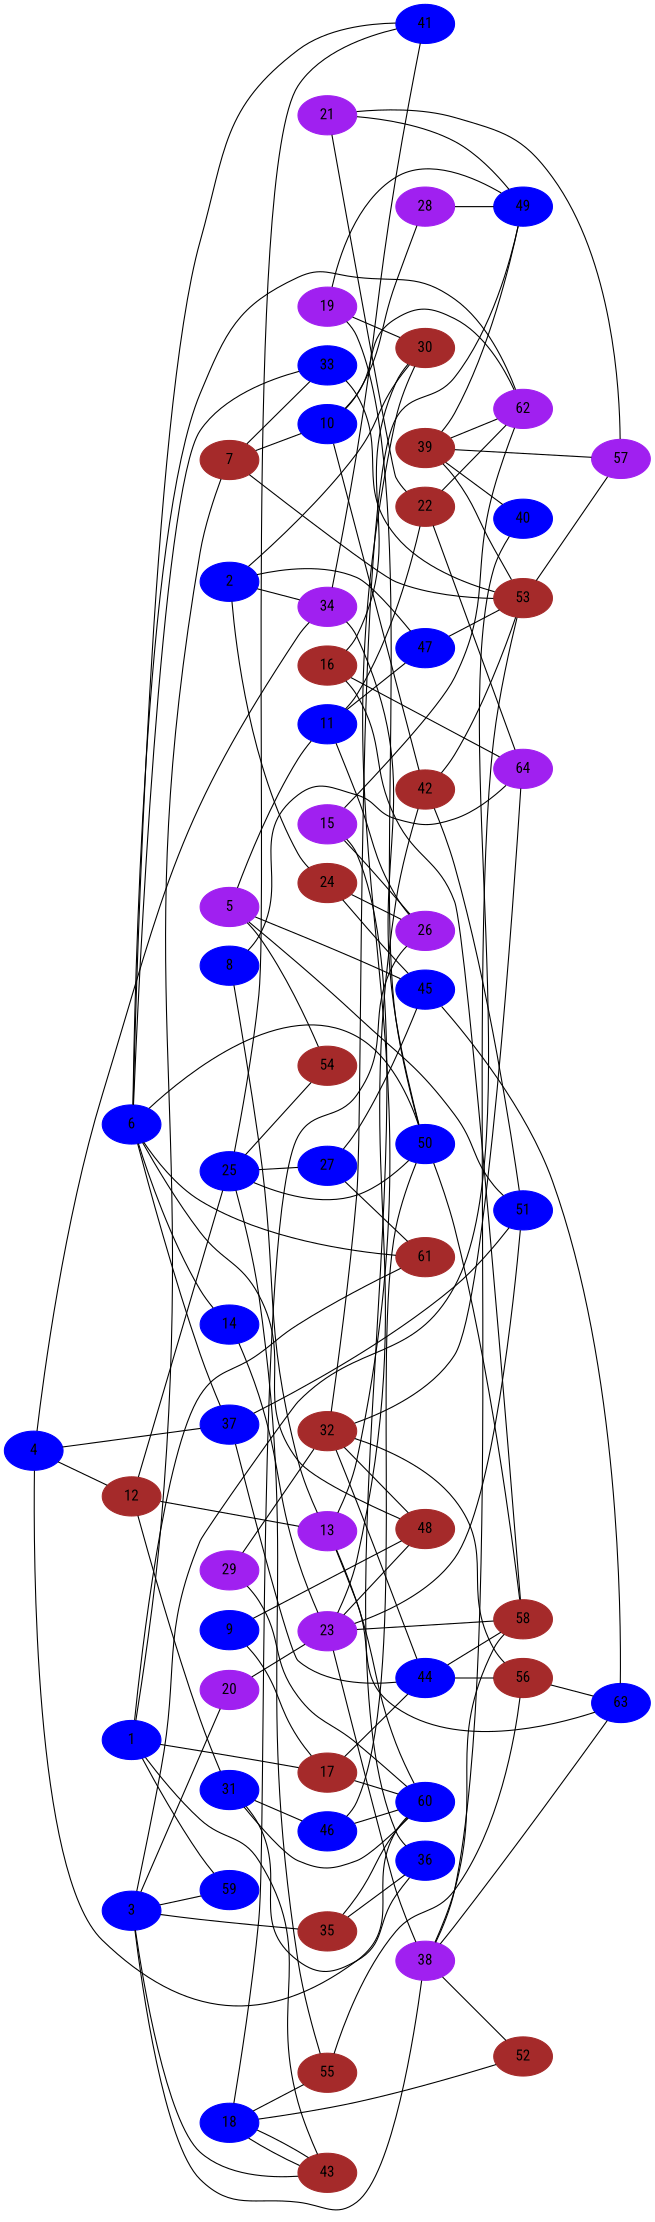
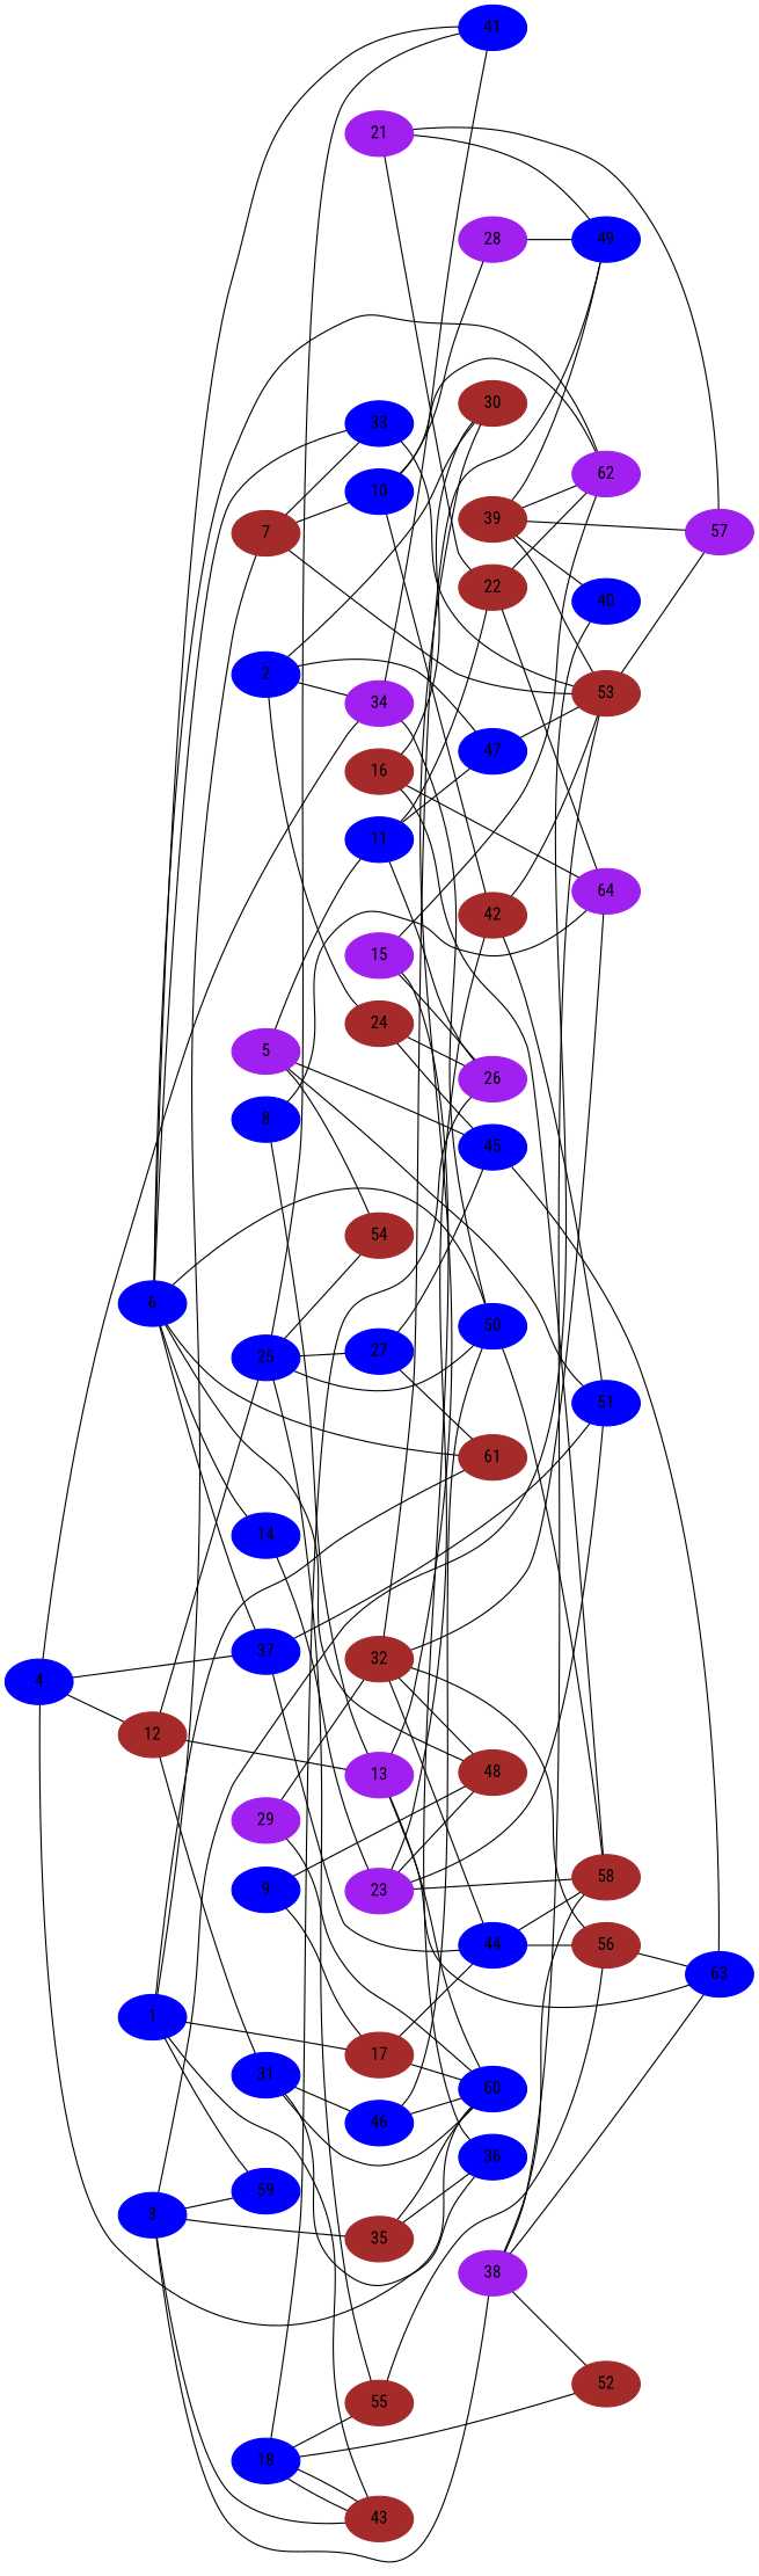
  graph {
    fontname="Roboto Condensed"
    rankdir=LR
    node [color=blue fontname="Roboto Condensed" style=filled]
    edge [fontname="Roboto Condensed"]
    7 [color=brown]
    1
    17 [color=brown]
    43 [color=brown]
    59
    61 [color=brown]
    33
    10
    53 [color=brown]
    60
    44
    24 [color=brown]
    2
    30 [color=brown]
    34 [color=purple]
    47
    45
    26 [color=purple]
    41
    50
    3
-   20 [color=purple]
    35 [color=brown]
    38 [color=purple]
    40
    23 [color=purple]
    36
    63
    58 [color=brown]
    52 [color=brown]
    4
    12 [color=brown]
    37
    13 [color=purple]
    25
    31
    51
    5 [color=purple]
    11
    54 [color=brown]
    22 [color=brown]
    6
    14
    48 [color=brown]
    62 [color=purple]
    28 [color=purple]
    42 [color=brown]
    57 [color=purple]
    8
    64 [color=purple]
    9
    49
    55 [color=brown]
    27
    46
    15 [color=purple]
    16 [color=brown]
    56 [color=brown]
    18
-   19 [color=purple]
    21 [color=purple]
    29 [color=purple]
    32 [color=brown]
    39 [color=brown]
    7 -- 33
    7 -- 10
    7 -- 53
    1 -- 7
    1 -- 17
    1 -- 43
    1 -- 59
    1 -- 61
    17 -- 60
    17 -- 44
    33 -- 53
    10 -- 62
    10 -- 28
    10 -- 42
    53 -- 57
    44 -- 58
    44 -- 56
    24 -- 45
    24 -- 26
    2 -- 24
    2 -- 30
    2 -- 34
    2 -- 47
    34 -- 41
    34 -- 50
    47 -- 53
    45 -- 63
    50 -- 58
    3 -- 43
    3 -- 59
-   3 -- 20
    3 -- 35
    3 -- 38
    3 -- 40
-   20 -- 23
    35 -- 60
    35 -- 36
    38 -- 53
    38 -- 63
    38 -- 58
    38 -- 52
-   23 -- 38
    23 -- 58
    23 -- 51
    23 -- 48
    23 -- 42
    4 -- 60
    4 -- 34
    4 -- 12
    4 -- 37
    12 -- 13
    12 -- 25
    12 -- 31
    37 -- 44
    37 -- 51
    13 -- 60
    13 -- 30
    13 -- 63
    25 -- 41
    25 -- 50
    25 -- 54
    25 -- 55
    25 -- 27
    31 -- 60
    31 -- 36
    31 -- 46
    5 -- 45
    5 -- 51
    5 -- 11
    5 -- 54
    11 -- 47
    11 -- 26
    11 -- 22
    22 -- 62
    22 -- 64
    6 -- 61
    6 -- 33
    6 -- 41
    6 -- 50
    6 -- 37
    6 -- 14
    6 -- 48
    6 -- 62
    14 -- 23
    28 -- 49
    42 -- 53
    42 -- 51
    8 -- 13
    8 -- 64
    9 -- 17
    9 -- 48
    55 -- 56
    27 -- 61
    27 -- 45
    46 -- 60
    46 -- 50
    15 -- 26
    15 -- 36
    15 -- 62
    16 -- 30
    16 -- 58
    16 -- 64
    56 -- 63
    18 -- 43
    18 -- 43
    18 -- 26
    18 -- 52
    18 -- 55
-   19 -- 30
-   19 -- 50
-   19 -- 49
    21 -- 22
    21 -- 57
    21 -- 49
    29 -- 60
    29 -- 32
    32 -- 44
    32 -- 48
    32 -- 64
    32 -- 49
    32 -- 56
    39 -- 53
    39 -- 40
    39 -- 62
    39 -- 57
    39 -- 49
  }
